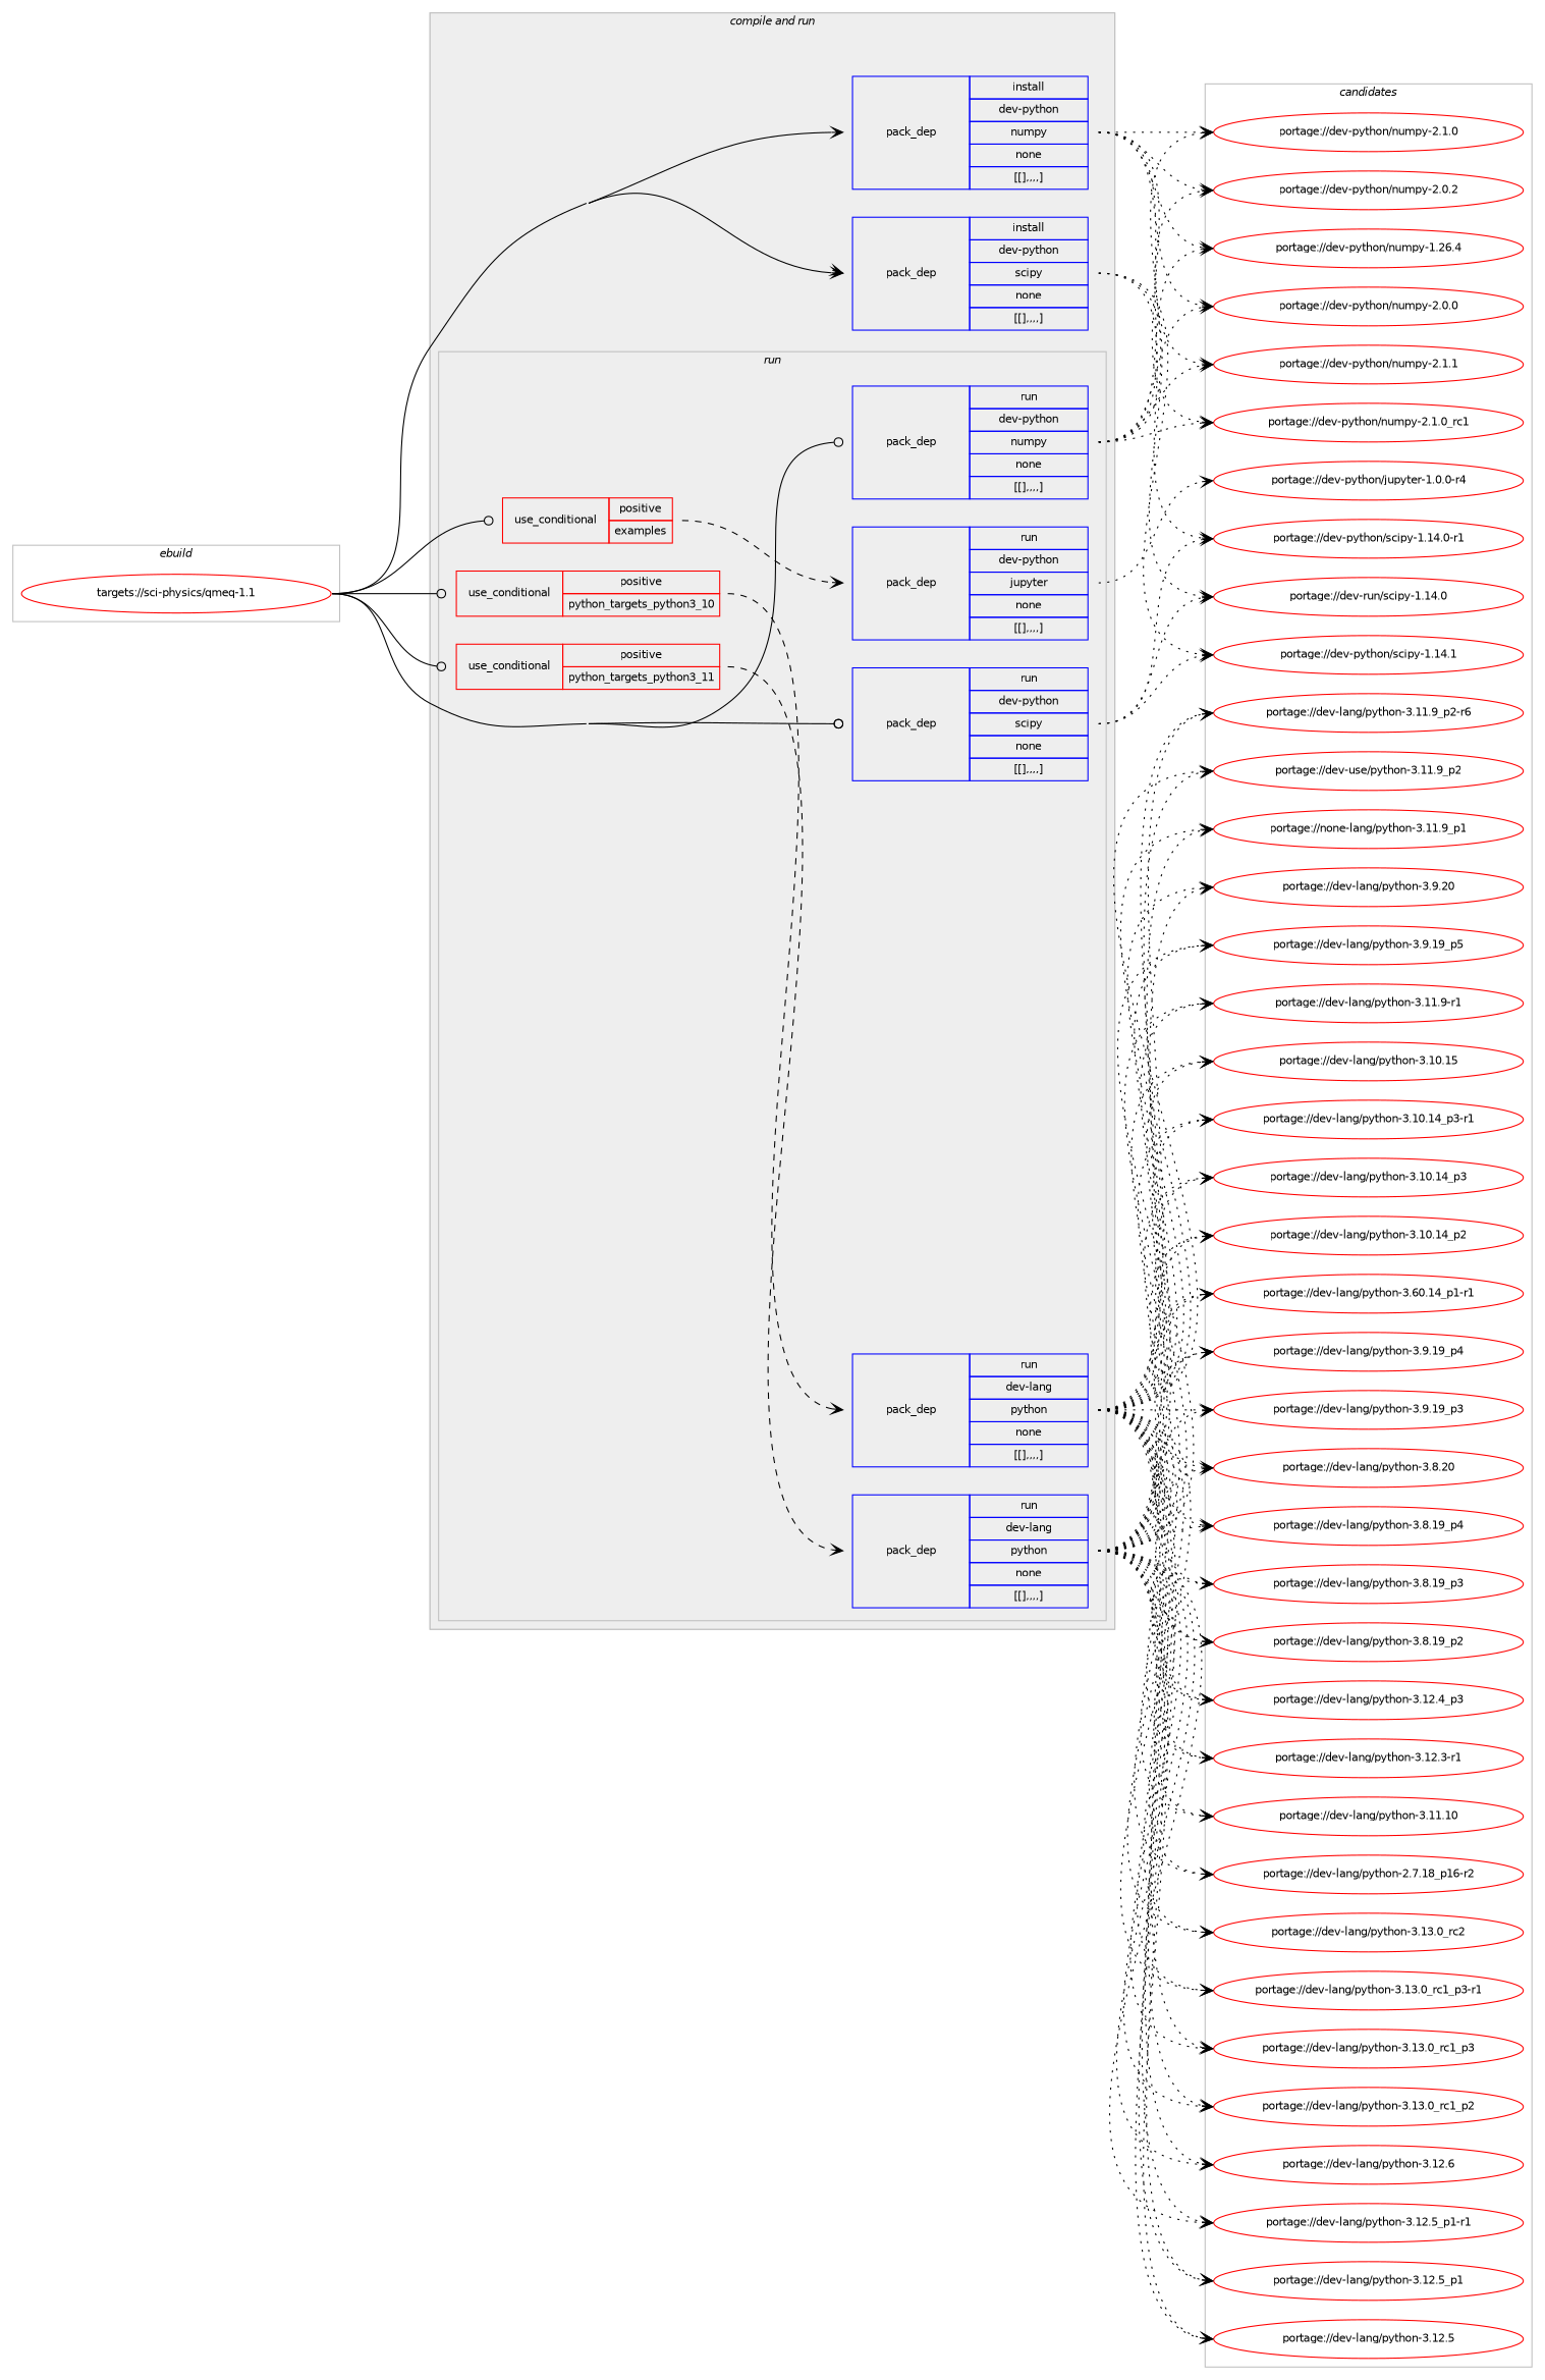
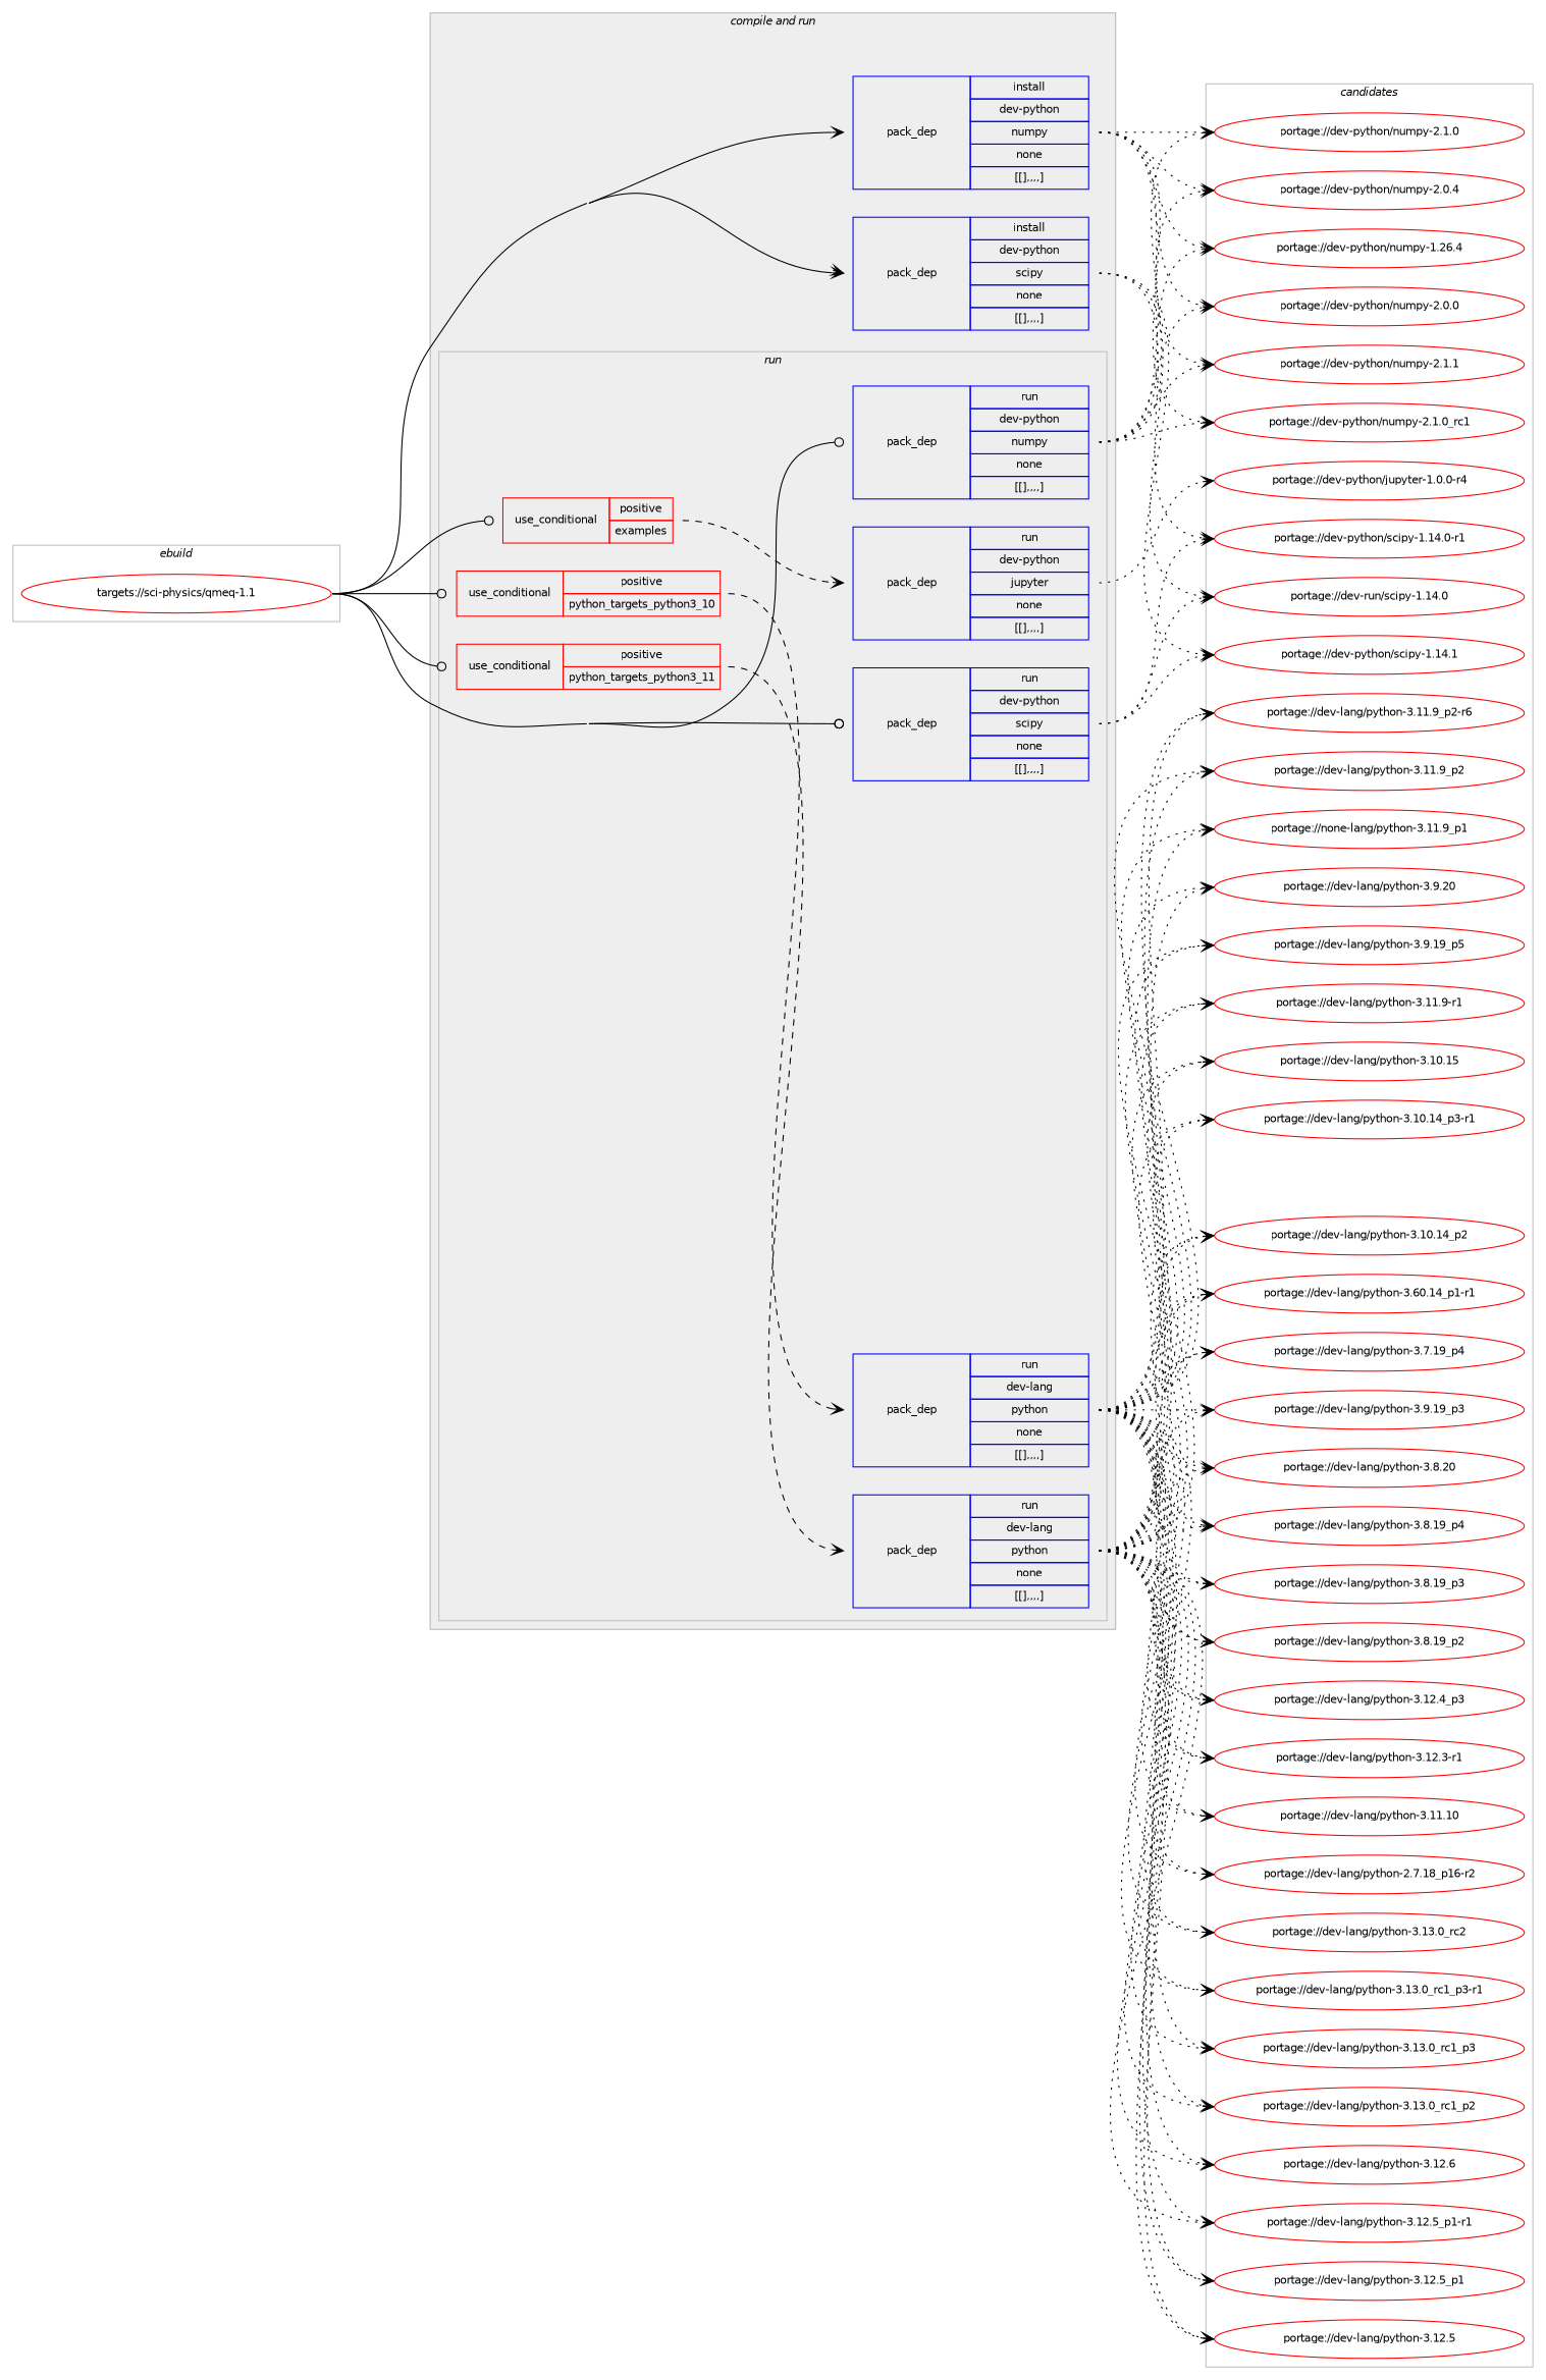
  digraph {
    compound=true
    concentrate=true
    fontname=Helvetica
    fontsize=10
    newrank=true
    rankdir=LR
    ranksep=1.5
    node [color=red fontname=Helvetica fontsize=10]
    edge [arrowhead=vee headport=w style=dotted tailport=e weight=100]
    n1 [label="targets://sci-physics/qmeq-1.1" width=4]
    n2 [color=blue label=<<TABLE BORDER="0" CELLBORDER="1" CELLSPACING="0" CELLPADDING="4" WIDTH="220"><TR><TD ROWSPAN="6" CELLPADDING="30">pack_dep</TD></TR><TR><TD WIDTH="110">install</TD></TR><TR><TD>dev-python</TD></TR><TR><TD>numpy</TD></TR><TR><TD>none</TD></TR><TR><TD>[[],,,,]</TD></TR></TABLE>> shape=none]
    n3 [color=blue label=<<TABLE BORDER="0" CELLBORDER="1" CELLSPACING="0" CELLPADDING="4" WIDTH="220"><TR><TD ROWSPAN="6" CELLPADDING="30">pack_dep</TD></TR><TR><TD WIDTH="110">install</TD></TR><TR><TD>dev-python</TD></TR><TR><TD>scipy</TD></TR><TR><TD>none</TD></TR><TR><TD>[[],,,,]</TD></TR></TABLE>> shape=none]
    n4 [color=blue label=<<TABLE BORDER="0" CELLBORDER="1" CELLSPACING="0" CELLPADDING="4" WIDTH="220"><TR><TD ROWSPAN="6" CELLPADDING="30">pack_dep</TD></TR><TR><TD WIDTH="110">run</TD></TR><TR><TD>dev-python</TD></TR><TR><TD>jupyter</TD></TR><TR><TD>none</TD></TR><TR><TD>[[],,,,]</TD></TR></TABLE>> shape=none]
    n5 [label=<<TABLE BORDER="0" CELLBORDER="1" CELLSPACING="0" CELLPADDING="4"><TR><TD ROWSPAN="3" CELLPADDING="10">use_conditional</TD></TR><TR><TD>positive</TD></TR><TR><TD>examples</TD></TR></TABLE>> shape=none]
    n6 [color=blue label=<<TABLE BORDER="0" CELLBORDER="1" CELLSPACING="0" CELLPADDING="4" WIDTH="220"><TR><TD ROWSPAN="6" CELLPADDING="30">pack_dep</TD></TR><TR><TD WIDTH="110">run</TD></TR><TR><TD>dev-lang</TD></TR><TR><TD>python</TD></TR><TR><TD>none</TD></TR><TR><TD>[[],,,,]</TD></TR></TABLE>> shape=none]
    n7 [label=<<TABLE BORDER="0" CELLBORDER="1" CELLSPACING="0" CELLPADDING="4"><TR><TD ROWSPAN="3" CELLPADDING="10">use_conditional</TD></TR><TR><TD>positive</TD></TR><TR><TD>python_targets_python3_10</TD></TR></TABLE>> shape=none]
    n8 [color=blue label=<<TABLE BORDER="0" CELLBORDER="1" CELLSPACING="0" CELLPADDING="4" WIDTH="220"><TR><TD ROWSPAN="6" CELLPADDING="30">pack_dep</TD></TR><TR><TD WIDTH="110">run</TD></TR><TR><TD>dev-lang</TD></TR><TR><TD>python</TD></TR><TR><TD>none</TD></TR><TR><TD>[[],,,,]</TD></TR></TABLE>> shape=none]
    n9 [label=<<TABLE BORDER="0" CELLBORDER="1" CELLSPACING="0" CELLPADDING="4"><TR><TD ROWSPAN="3" CELLPADDING="10">use_conditional</TD></TR><TR><TD>positive</TD></TR><TR><TD>python_targets_python3_11</TD></TR></TABLE>> shape=none]
    n10 [color=blue label=<<TABLE BORDER="0" CELLBORDER="1" CELLSPACING="0" CELLPADDING="4" WIDTH="220"><TR><TD ROWSPAN="6" CELLPADDING="30">pack_dep</TD></TR><TR><TD WIDTH="110">run</TD></TR><TR><TD>dev-python</TD></TR><TR><TD>numpy</TD></TR><TR><TD>none</TD></TR><TR><TD>[[],,,,]</TD></TR></TABLE>> shape=none]
    n11 [color=blue label=<<TABLE BORDER="0" CELLBORDER="1" CELLSPACING="0" CELLPADDING="4" WIDTH="220"><TR><TD ROWSPAN="6" CELLPADDING="30">pack_dep</TD></TR><TR><TD WIDTH="110">run</TD></TR><TR><TD>dev-python</TD></TR><TR><TD>scipy</TD></TR><TR><TD>none</TD></TR><TR><TD>[[],,,,]</TD></TR></TABLE>> shape=none]
    n12 [label="portage://dev-python/numpy-2.1.1" width=4]
    n13 [label="portage://dev-python/numpy-2.1.0_rc1" width=4]
    n14 [label="portage://dev-python/numpy-2.1.0" width=4]
-   n15 [label="portage://dev-python/numpy-2.0.2" width=4]
+   n15 [label="portage://dev-python/numpy-2.0.4" width=4]
    n16 [label="portage://dev-python/numpy-2.0.0" width=4]
    n17 [label="portage://dev-python/numpy-1.26.4" width=4]
    n18 [label="portage://dev-python/scipy-1.14.1" width=4]
    n19 [label="portage://dev-python/scipy-1.14.0-r1" width=4]
    n20 [label="portage://dev-run/scipy-1.14.0" width=4]
    n21 [label="portage://dev-python/jupyter-1.0.0-r4" width=4]
    n22 [label="portage://dev-lang/python-3.13.0_rc2" width=4]
    n23 [label="portage://dev-lang/python-3.13.0_rc1_p3-r1" width=4]
    n24 [label="portage://dev-lang/python-3.13.0_rc1_p3" width=4]
    n25 [label="portage://dev-lang/python-3.13.0_rc1_p2" width=4]
    n26 [label="portage://dev-lang/python-3.12.6" width=4]
    n27 [label="portage://dev-lang/python-3.12.5_p1-r1" width=4]
    n28 [label="portage://dev-lang/python-3.12.5_p1" width=4]
    n29 [label="portage://dev-lang/python-3.12.5" width=4]
    n30 [label="portage://dev-lang/python-3.12.4_p3" width=4]
    n31 [label="portage://dev-lang/python-3.12.3-r1" width=4]
    n32 [label="portage://dev-lang/python-3.11.10" width=4]
    n33 [label="portage://dev-lang/python-3.11.9_p2-r6" width=4]
-   n34 [label="portage://dev-use/python-3.11.9_p2" width=4]
+   n34 [label="portage://dev-lang/python-3.11.9_p2" width=4]
    n35 [label="portage://none-lang/python-3.11.9_p1" width=4]
    n36 [label="portage://dev-lang/python-3.11.9-r1" width=4]
    n37 [label="portage://dev-lang/python-3.10.15" width=4]
    n38 [label="portage://dev-lang/python-3.10.14_p3-r1" width=4]
-   n39 [label="portage://dev-lang/python-3.10.14_p3" width=4]
    n40 [label="portage://dev-lang/python-3.10.14_p2" width=4]
    n41 [label="portage://dev-lang/python-3.60.14_p1-r1" width=4]
    n42 [label="portage://dev-lang/python-3.9.20" width=4]
    n43 [label="portage://dev-lang/python-3.9.19_p5" width=4]
-   n44 [label="portage://dev-lang/python-3.9.19_p4" width=4]
+   n44 [label="portage://dev-lang/python-3.7.19_p4" width=4]
    n45 [label="portage://dev-lang/python-3.9.19_p3" width=4]
    n46 [label="portage://dev-lang/python-3.8.20" width=4]
    n47 [label="portage://dev-lang/python-3.8.19_p4" width=4]
    n48 [label="portage://dev-lang/python-3.8.19_p3" width=4]
    n49 [label="portage://dev-lang/python-3.8.19_p2" width=4]
    n50 [label="portage://dev-lang/python-2.7.18_p16-r2" width=4]
    subgraph cluster_1 {
      color=gray
      label=<<i>ebuild</i>>
      n1
    }
    subgraph cluster_2 {
      color=gray
      label=<<i>dependencies</i>>
      subgraph cluster_3 {
        color=gray
        fillcolor="#eeeeee"
        label=<<i>compile</i>>
        style=filled
        subgraph sub_4 {
          color=gray
          fillcolor="#eeeeee"
          label=<<i>compile</i>>
          style=filled
          n2
        }
        subgraph sub_5 {
          color=gray
          fillcolor="#eeeeee"
          label=<<i>compile</i>>
          style=filled
          n3
        }
      }
      subgraph cluster_6 {
        color=gray
        fillcolor="#eeeeee"
        label=<<i>compile and run</i>>
        style=filled
      }
      subgraph cluster_7 {
        color=gray
        fillcolor="#eeeeee"
        label=<<i>run</i>>
        style=filled
        subgraph sub_8 {
          color=gray
          fillcolor="#eeeeee"
          label=<<i>run</i>>
          style=filled
          n5
          subgraph sub_9 {
            color=gray
            fillcolor="#eeeeee"
            label=<<i>run</i>>
            style=filled
            n4
          }
        }
        subgraph sub_10 {
          color=gray
          fillcolor="#eeeeee"
          label=<<i>run</i>>
          style=filled
          n7
          subgraph sub_11 {
            color=gray
            fillcolor="#eeeeee"
            label=<<i>run</i>>
            style=filled
            n6
          }
        }
        subgraph sub_12 {
          color=gray
          fillcolor="#eeeeee"
          label=<<i>run</i>>
          style=filled
          n9
          subgraph sub_13 {
            color=gray
            fillcolor="#eeeeee"
            label=<<i>run</i>>
            style=filled
            n8
          }
        }
        subgraph sub_14 {
          color=gray
          fillcolor="#eeeeee"
          label=<<i>run</i>>
          style=filled
          n10
        }
        subgraph sub_15 {
          color=gray
          fillcolor="#eeeeee"
          label=<<i>run</i>>
          style=filled
          n11
        }
      }
    }
    subgraph cluster_16 {
      color=gray
      label=<<i>candidates</i>>
      rank=same
      subgraph sub_17 {
        color=black
        label=<<i>candidates</i>>
        nodesep=1
        rank=same
        n12
        n13
        n14
        n15
        n16
        n17
      }
      subgraph sub_18 {
        color=black
        label=<<i>candidates</i>>
        nodesep=1
        rank=same
        n18
        n19
        n20
      }
      subgraph sub_19 {
        color=black
        label=<<i>candidates</i>>
        nodesep=1
        rank=same
        n21
      }
      subgraph sub_20 {
        color=black
        label=<<i>candidates</i>>
        nodesep=1
        rank=same
        n22
        n23
        n24
        n25
        n26
        n27
        n28
        n29
        n30
        n31
        n32
        n33
        n34
        n35
        n36
        n37
        n38
-       n39
        n40
        n41
        n42
        n43
        n44
        n45
        n46
        n47
        n48
        n49
        n50
      }
      subgraph sub_21 {
        color=black
        label=<<i>candidates</i>>
        nodesep=1
        rank=same
        n22
        n23
        n24
        n25
        n26
        n27
        n28
        n29
        n30
        n31
        n32
        n33
        n34
        n35
        n36
        n37
        n38
-       n39
        n40
        n41
        n42
        n43
        n44
        n45
        n46
        n47
        n48
        n49
        n50
      }
      subgraph sub_22 {
        color=black
        label=<<i>candidates</i>>
        nodesep=1
        rank=same
        n12
        n13
        n14
        n15
        n16
        n17
      }
      subgraph sub_23 {
        color=black
        label=<<i>candidates</i>>
        nodesep=1
        rank=same
        n18
        n19
        n20
      }
    }
    n1 -> n2 [style=solid weight=20]
    n1 -> n3 [style=solid weight=20]
    n1 -> n5 [arrowhead=odot style=solid weight=20]
    n1 -> n7 [arrowhead=odot style=solid weight=20]
    n1 -> n9 [arrowhead=odot style=solid weight=20]
    n1 -> n10 [arrowhead=odot style=solid weight=20]
    n1 -> n11 [arrowhead=odot style=solid weight=20]
    n2 -> n12
    n2 -> n13
    n2 -> n14
    n2 -> n15
    n2 -> n16
    n2 -> n17
    n3 -> n18
    n3 -> n19
    n3 -> n20
    n4 -> n21
    n5 -> n4 [style=dashed weight=20]
    n6 -> n22
    n6 -> n23
    n6 -> n24
    n6 -> n25
    n6 -> n26
    n6 -> n27
    n6 -> n28
    n6 -> n29
    n6 -> n30
    n6 -> n31
    n6 -> n32
    n6 -> n33
    n6 -> n34
    n6 -> n35
    n6 -> n36
    n6 -> n37
    n6 -> n38
-   n6 -> n39
    n6 -> n40
    n6 -> n41
    n6 -> n42
    n6 -> n43
    n6 -> n44
    n6 -> n45
    n6 -> n46
    n6 -> n47
    n6 -> n48
    n6 -> n49
    n6 -> n50
    n7 -> n6 [style=dashed weight=20]
    n8 -> n22
    n8 -> n23
    n8 -> n24
    n8 -> n25
    n8 -> n26
    n8 -> n27
    n8 -> n28
    n8 -> n29
    n8 -> n30
    n8 -> n31
    n8 -> n32
    n8 -> n33
    n8 -> n34
    n8 -> n35
    n8 -> n36
    n8 -> n37
    n8 -> n38
-   n8 -> n39
    n8 -> n40
    n8 -> n41
    n8 -> n42
    n8 -> n43
    n8 -> n44
    n8 -> n45
    n8 -> n46
    n8 -> n47
    n8 -> n48
    n8 -> n49
    n8 -> n50
    n9 -> n8 [style=dashed weight=20]
    n10 -> n12
    n10 -> n13
    n10 -> n14
    n10 -> n15
    n10 -> n16
    n10 -> n17
    n11 -> n18
    n11 -> n19
    n11 -> n20
  }
